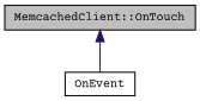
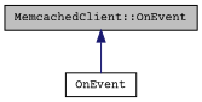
  digraph {
    fontname="Courier Prime"
    node [color=black fontname="Courier Prime" fontsize=10 shape=record style=filled]
-   n1 [fillcolor=grey75 fontcolor=black height=0.2 label="MemcachedClient::OnTouch" width=0.4]
+   n1 [fillcolor=grey75 fontcolor=black height=0.2 label="MemcachedClient::OnEvent" width=0.4]
    n2 [fillcolor=white height=0.2 label=OnEvent width=0.4]
    n1 -> n2 [color=midnightblue dir=back fontname="Courier Prime" fontsize=10 labelfontname=Helvetica labelfontsize=10 style=solid]
  }
